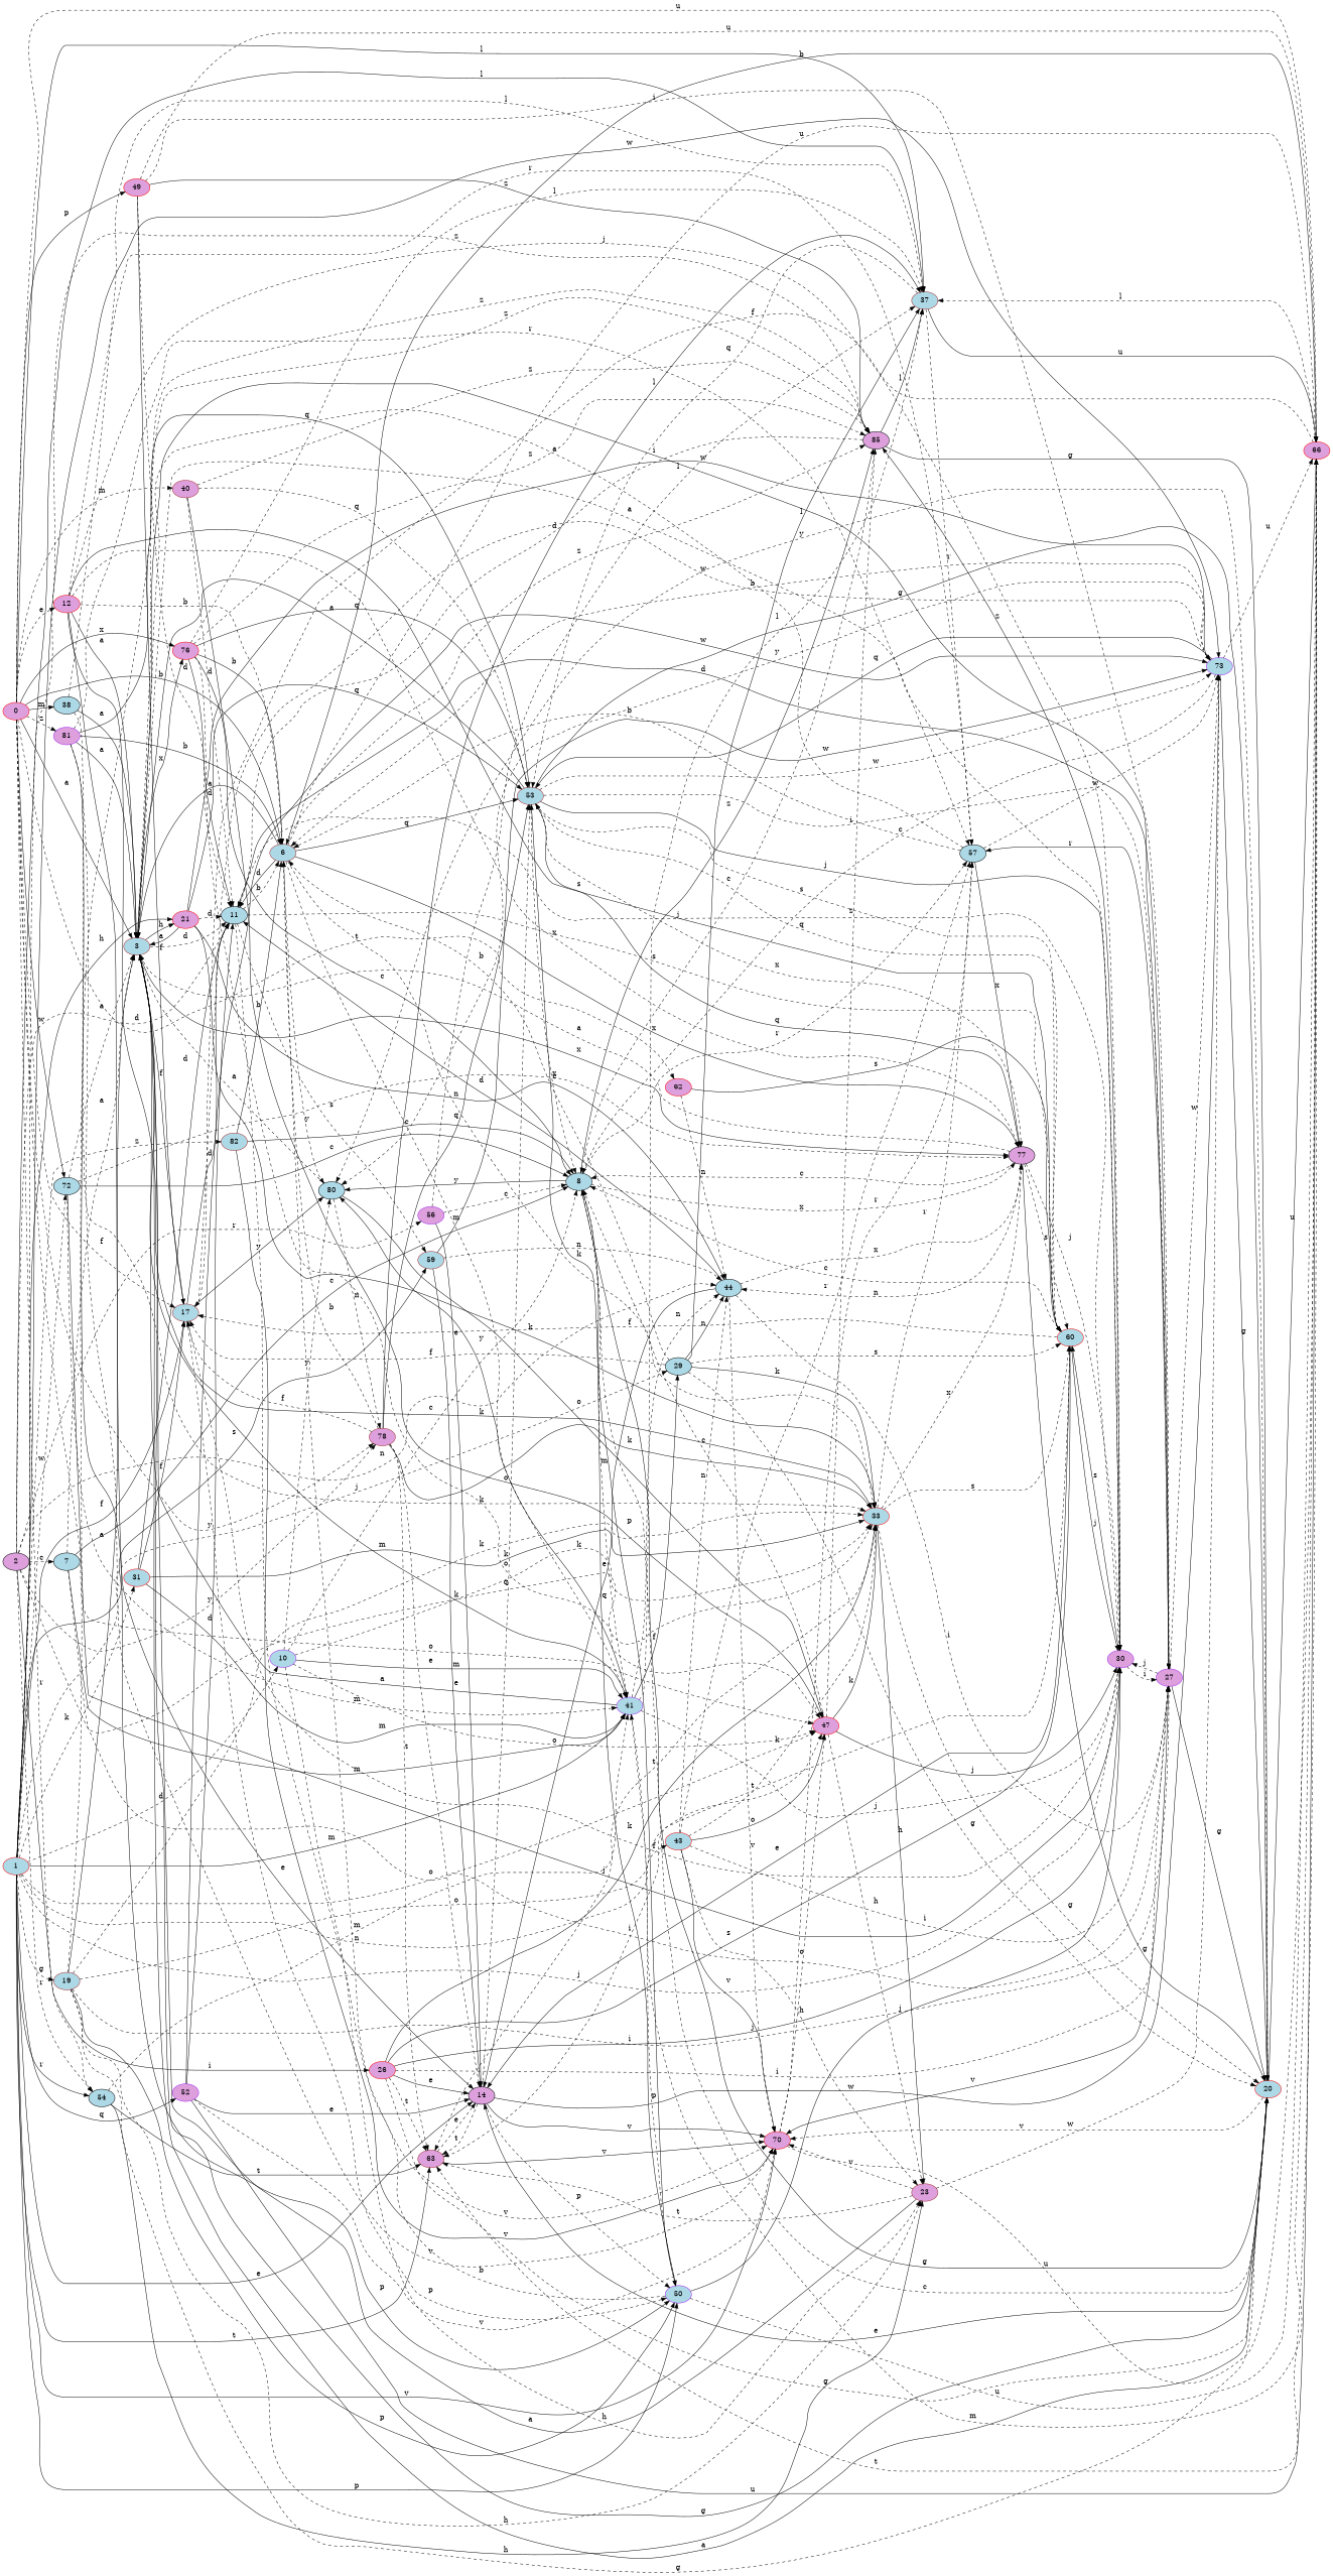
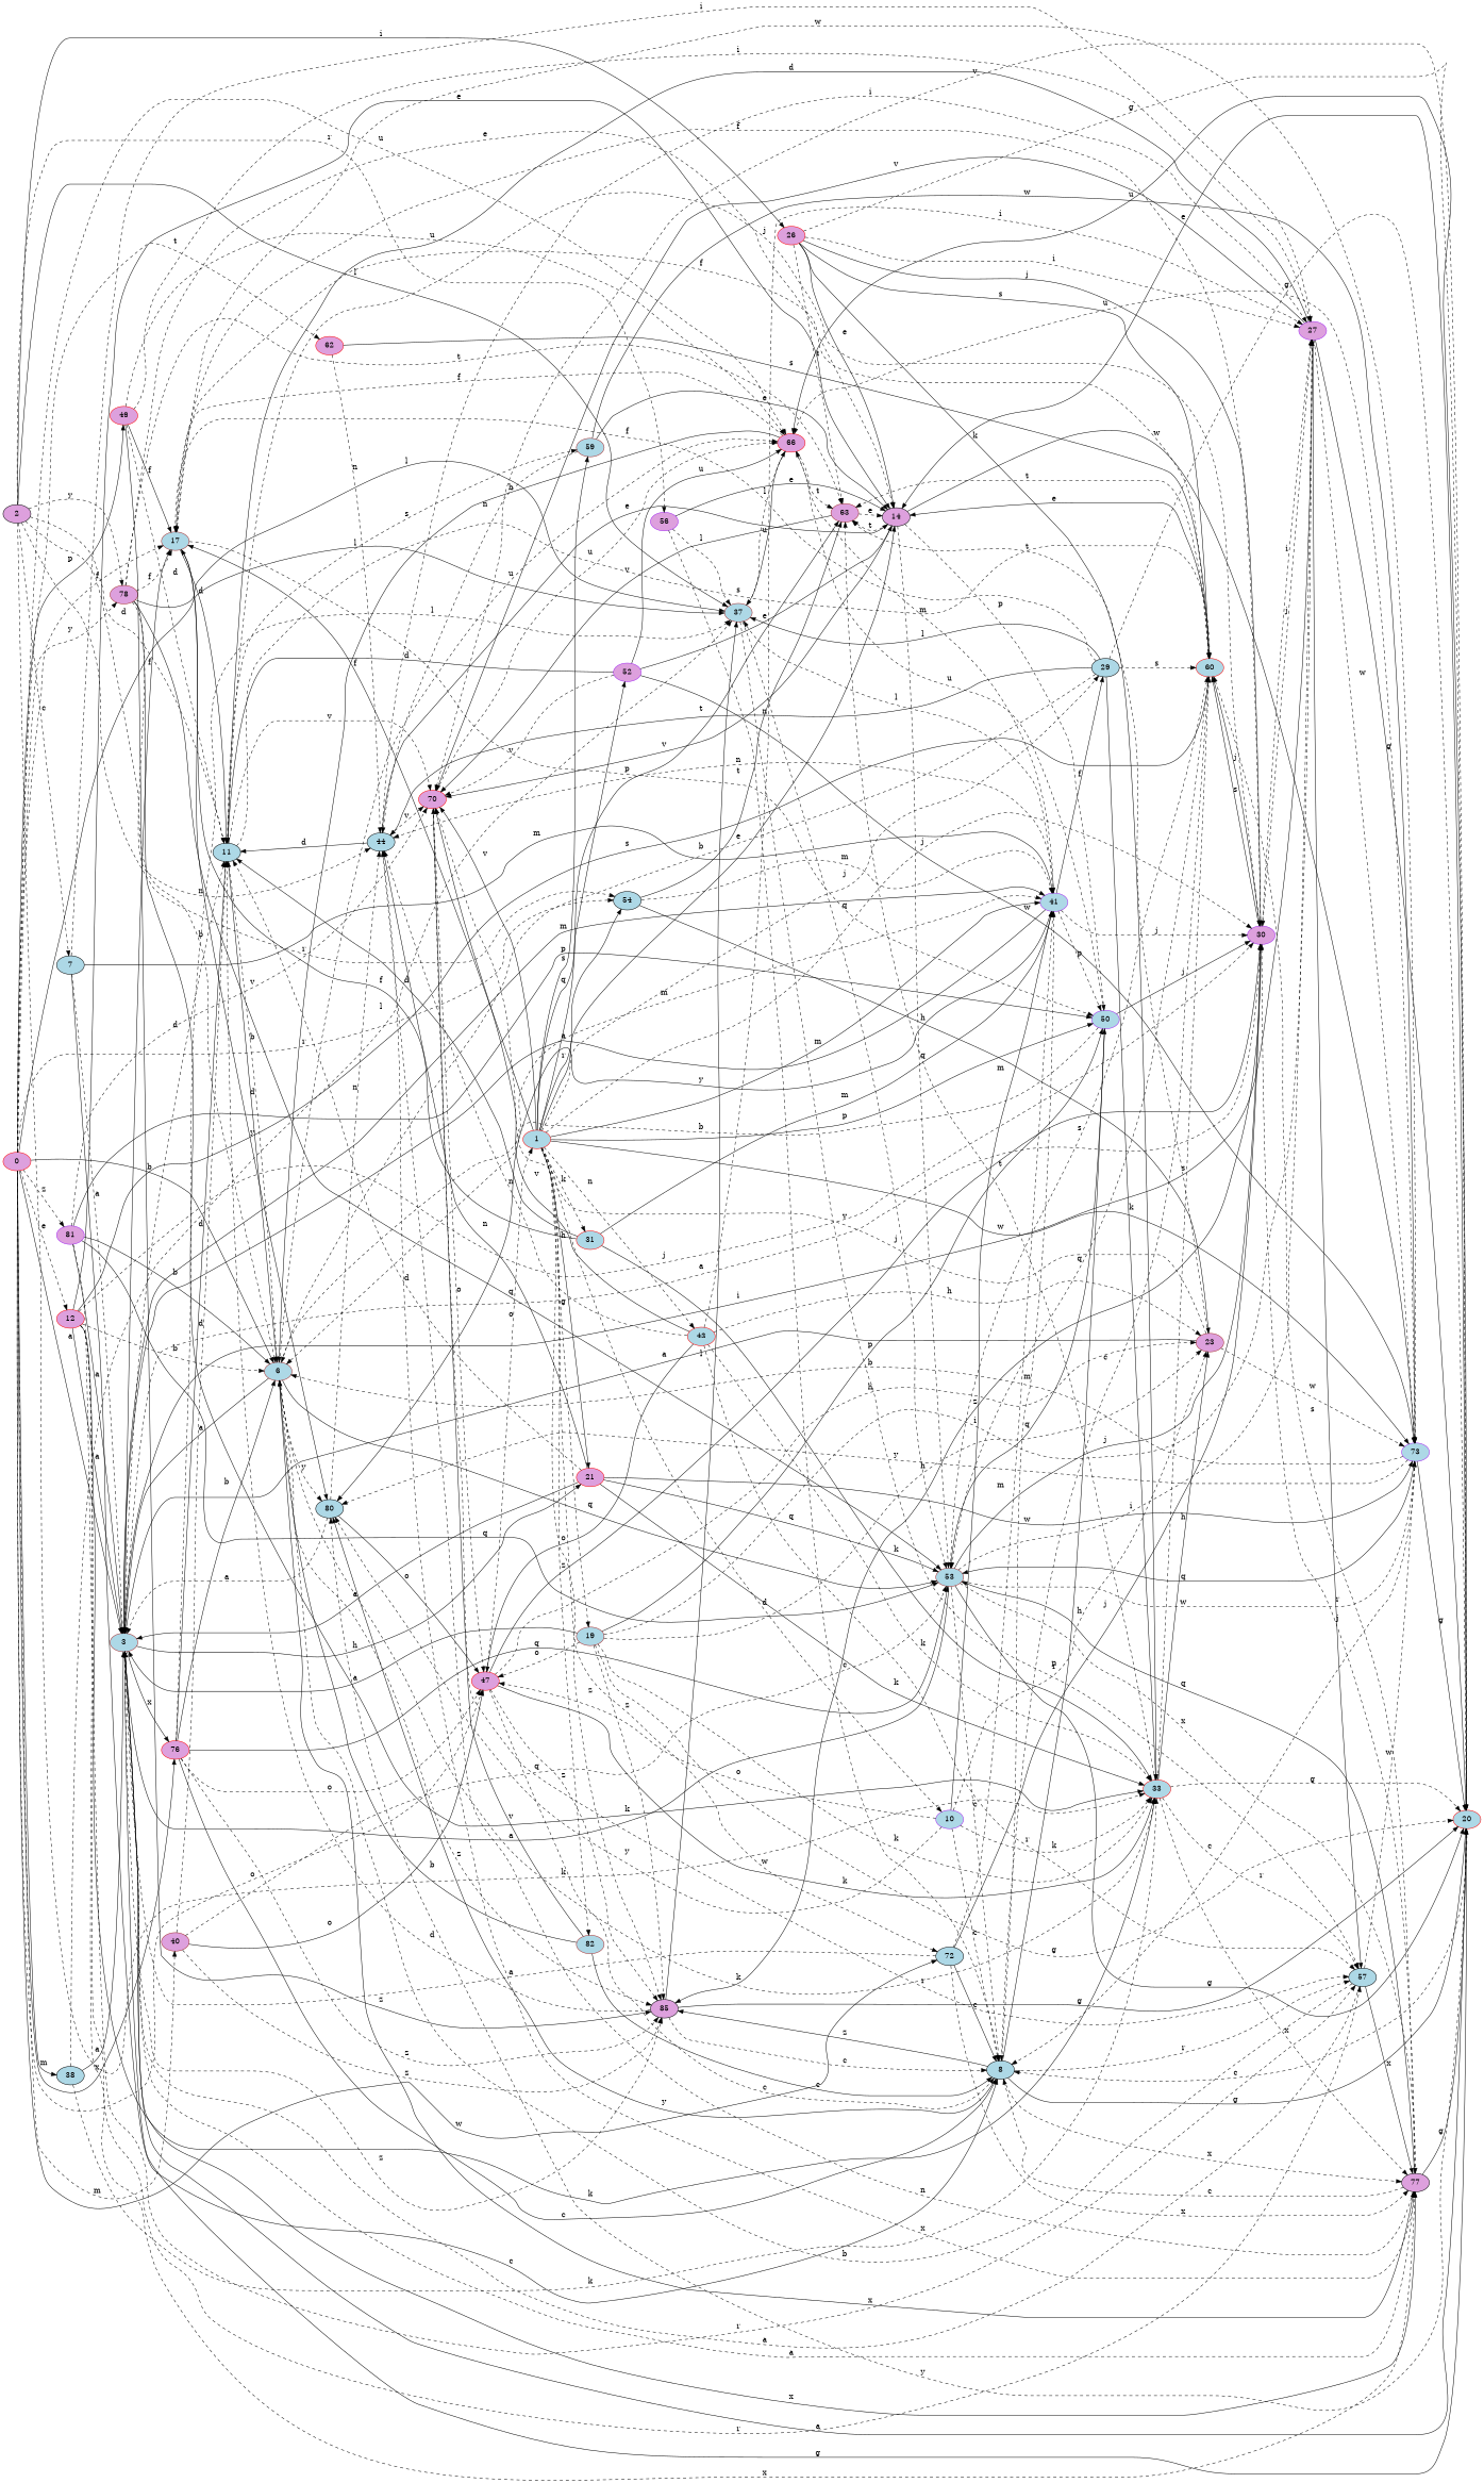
  strict digraph {
    rankdir=LR
    node [color=red fillcolor=lightblue style=filled]
    edge [style=dashed]
    0 [fillcolor=plum]
    3 [color=brown]
    6 [color=brown]
    12 [fillcolor=plum]
    17 [color=brown]
    37 [color=brown]
    38 [color=black]
    40 [color=brown fillcolor=plum]
    47 [fillcolor=plum]
    49 [fillcolor=plum]
    54 [color=black]
    62 [fillcolor=plum]
    66 [fillcolor=plum]
    72 [color=black]
    76 [fillcolor=plum]
    78 [color=brown fillcolor=plum]
    81 [color=purple fillcolor=plum]
    21 [fillcolor=plum]
    41 [color=purple]
    85 [color=black fillcolor=plum]
    11 [color=black]
    20
    27 [color=purple fillcolor=plum]
    77 [color=black fillcolor=plum]
    33
    53 [color=brown]
    80 [color=black]
    14 [color=black fillcolor=plum]
    30 [color=purple fillcolor=plum]
    57 [color=black]
    60
    50 [color=purple]
    73 [color=purple]
    8 [color=black]
    23 [color=brown fillcolor=plum]
    63 [color=brown fillcolor=plum]
    44 [color=black]
    70 [fillcolor=plum]
    1
    10 [color=purple]
    19 [color=brown]
    29 [color=black]
    31
    43
    52 [color=purple fillcolor=plum]
    59 [color=brown]
    82 [color=brown]
    2 [color=black fillcolor=plum]
    7 [color=black]
    26 [fillcolor=plum]
    56 [color=purple fillcolor=plum]
    0 -> 3 [label=a style=solid]
    0 -> 6 [label=b style=solid]
    0 -> 12 [label=e]
    0 -> 17 [label=f]
    0 -> 37 [label=l style=solid]
    0 -> 38 [label=m style=solid]
    0 -> 40 [label=m]
    0 -> 47 [label=o]
    0 -> 49 [label=p style=solid]
    0 -> 54 [label=r]
    0 -> 62 [label=t]
    0 -> 66 [label=u]
    0 -> 72 [label=w style=solid]
    0 -> 76 [label=x style=solid]
    0 -> 78 [label=y]
    0 -> 81 [label=z]
    3 -> 17 [label=f style=solid]
    3 -> 76 [label=x style=solid]
    3 -> 21 [label=h style=solid]
    3 -> 41 [label=m style=solid]
    3 -> 85 [label=z]
    3 -> 11 [label=d]
    3 -> 20 [label=g style=solid]
    3 -> 27 [label=i style=solid]
    3 -> 77 [label=x style=solid]
    6 -> 3 [label=a style=solid]
    6 -> 66 [label=u]
    6 -> 41 [label=m]
    6 -> 85 [label=z]
    6 -> 11 [label=d style=solid]
    6 -> 77 [label=x style=solid]
    6 -> 33 [label=k]
    6 -> 53 [label=q style=solid]
    6 -> 80 [label=y]
    12 -> 3 [label=a style=solid]
    12 -> 6 [label=b]
    12 -> 77 [label=x]
    12 -> 33 [label=k style=solid]
    12 -> 14 [label=e style=solid]
    12 -> 30 [label=j]
    12 -> 57 [label=r]
    12 -> 60 [label=s style=solid]
    17 -> 11 [label=d style=solid]
    17 -> 80 [label=y style=solid]
    17 -> 50 [label=p]
    17 -> 73 [label=w]
    37 -> 66 [label=u style=solid]
    37 -> 53 [label=q]
    37 -> 57 [label=r]
    38 -> 3 [label=a style=solid]
    38 -> 37 [label=l]
    38 -> 33 [label=k]
    40 -> 47 [label=o style=solid]
    40 -> 85 [label=z]
    40 -> 11 [label=d]
    40 -> 53 [label=q]
    47 -> 85 [label=z]
    47 -> 33 [label=k style=solid]
    47 -> 30 [label=j style=solid]
    47 -> 8 [label=c]
    47 -> 23 [label=h]
    49 -> 17 [label=f style=solid]
    49 -> 66 [label=u]
    49 -> 85 [label=z style=solid]
    49 -> 11 [label=d]
    49 -> 27 [label=i]
    54 -> 41 [label=m]
    54 -> 23 [label=h style=solid]
    54 -> 63 [label=t style=solid]
    62 -> 60 [label=s style=solid]
    62 -> 44 [label=n]
    66 -> 6 [label=b style=solid]
    66 -> 17 [label=f]
    66 -> 37 [label=l]
    66 -> 41 [label=m]
    66 -> 63 [label=t]
    72 -> 3 [label=a]
    72 -> 41 [label=m]
    72 -> 77 [label=x]
    72 -> 30 [label=j style=solid]
    72 -> 8 [label=c style=solid]
    76 -> 6 [label=b style=solid]
    76 -> 37 [label=l]
    76 -> 47 [label=o]
    76 -> 85 [label=z]
    76 -> 11 [label=d style=solid]
    76 -> 53 [label=q style=solid]
    76 -> 8 [label=c style=solid]
    78 -> 6 [label=b]
    78 -> 17 [label=f]
    78 -> 37 [label=l style=solid]
    78 -> 33 [label=k style=solid]
    78 -> 53 [label=q style=solid]
    78 -> 14 [label=e]
    78 -> 63 [label=t]
    81 -> 3 [label=a style=solid]
    81 -> 6 [label=b style=solid]
    81 -> 53 [label=q style=solid]
    81 -> 57 [label=r]
    81 -> 50 [label=p style=solid]
    81 -> 70 [label=v]
    21 -> 3 [label=a style=solid]
    21 -> 11 [label=d]
    21 -> 33 [label=k style=solid]
    21 -> 53 [label=q style=solid]
    21 -> 73 [label=w style=solid]
    21 -> 44 [label=n style=solid]
    41 -> 3 [label=a style=solid]
    41 -> 37 [label=l]
    41 -> 80 [label=y style=solid]
    41 -> 30 [label=j]
    41 -> 50 [label=p]
    41 -> 44 [label=n]
    41 -> 29 [label=f style=solid]
    85 -> 37 [label=l style=solid]
    85 -> 11 [label=d]
    85 -> 20 [label=g style=solid]
    85 -> 8 [label=c]
    11 -> 6 [label=b]
    11 -> 30 [label=j]
    11 -> 60 [label=s]
    11 -> 70 [label=v]
    11 -> 59 [label=s]
    20 -> 3 [label=a style=solid]
    20 -> 66 [label=u style=solid]
    20 -> 80 [label=y]
    20 -> 14 [label=e style=solid]
    20 -> 8 [label=c]
    20 -> 70 [label=v]
    27 -> 11 [label=d style=solid]
    27 -> 20 [label=g style=solid]
    27 -> 30 [label=j]
    27 -> 57 [label=r style=solid]
    27 -> 73 [label=w]
    27 -> 70 [label=v style=solid]
    77 -> 3 [label=a]
    77 -> 20 [label=g style=solid]
    77 -> 53 [label=q style=solid]
    77 -> 30 [label=j]
    77 -> 60 [label=s]
    77 -> 8 [label=c]
    77 -> 44 [label=n]
    33 -> 20 [label=g]
    33 -> 77 [label=x]
    33 -> 57 [label=r]
    33 -> 60 [label=s]
    33 -> 23 [label=h style=solid]
    33 -> 63 [label=t]
    53 -> 3 [label=a style=solid]
    53 -> 20 [label=g style=solid]
    53 -> 27 [label=i]
    53 -> 77 [label=x]
    53 -> 30 [label=j style=solid]
    53 -> 60 [label=s]
    53 -> 73 [label=w]
    53 -> 8 [label=c]
    80 -> 3 [label=a]
    80 -> 47 [label=o style=solid]
-   80 -> 78 [label=n]
+   80 -> 44 [label=n]
    14 -> 53 [label=q]
    14 -> 50 [label=p]
    14 -> 73 [label=w style=solid]
    14 -> 63 [label=t]
    14 -> 70 [label=v style=solid]
    30 -> 3 [label=a]
    30 -> 17 [label=f]
    30 -> 85 [label=z style=solid]
    30 -> 27 [label=i]
    30 -> 60 [label=s style=solid]
    57 -> 3 [label=a]
    57 -> 6 [label=b]
    57 -> 77 [label=x style=solid]
    57 -> 73 [label=w]
    60 -> 17 [label=f]
    60 -> 53 [label=q]
    60 -> 14 [label=e style=solid]
    60 -> 30 [label=j style=solid]
    60 -> 8 [label=c]
    60 -> 63 [label=t]
    50 -> 6 [label=b]
    50 -> 66 [label=u]
    50 -> 53 [label=q style=solid]
    50 -> 30 [label=j style=solid]
    73 -> 6 [label=b]
    73 -> 66 [label=u]
    73 -> 20 [label=g style=solid]
    73 -> 53 [label=q style=solid]
    73 -> 80 [label=y]
    73 -> 8 [label=c]
    8 -> 41 [label=m]
    8 -> 85 [label=z style=solid]
    8 -> 20 [label=g style=solid]
    8 -> 77 [label=x]
    8 -> 80 [label=y style=solid]
    8 -> 57 [label=r]
    8 -> 50 [label=p style=solid]
    23 -> 3 [label=a style=solid]
    23 -> 73 [label=w]
    23 -> 63 [label=t]
    23 -> 70 [label=v]
    63 -> 14 [label=e]
    63 -> 70 [label=v style=solid]
    44 -> 11 [label=d style=solid]
    44 -> 27 [label=i]
    44 -> 77 [label=x]
    44 -> 14 [label=e style=solid]
    44 -> 70 [label=v]
    70 -> 47 [label=o]
    70 -> 66 [label=u]
    70 -> 57 [label=r]
    1 -> 17 [label=f style=solid]
-   1 -> 47 [label=o]
+   47 -> 1 [label=o]
    1 -> 54 [label=r style=solid]
    1 -> 72 [label=w]
    1 -> 21 [label=h style=solid]
    1 -> 41 [label=m style=solid]
    1 -> 85 [label=z]
    1 -> 14 [label=e style=solid]
    1 -> 30 [label=j]
    1 -> 50 [label=p style=solid]
    1 -> 73 [label=w style=solid]
    1 -> 63 [label=t style=solid]
    1 -> 70 [label=v style=solid]
    1 -> 10 [label=d]
    1 -> 19 [label=g]
    1 -> 29 [label=j]
    1 -> 31 [label=k]
    1 -> 43 [label=n]
    1 -> 52 [label=q style=solid]
    1 -> 59 [label=s style=solid]
    1 -> 82 [label=z]
    10 -> 47 [label=o]
    10 -> 41 [label=m style=solid]
    10 -> 33 [label=k]
    10 -> 80 [label=y]
    10 -> 8 [label=c]
    10 -> 23 [label=h]
    19 -> 3 [label=a style=solid]
    19 -> 47 [label=o]
    19 -> 85 [label=z]
    19 -> 20 [label=g]
    19 -> 27 [label=i]
    19 -> 33 [label=k]
    19 -> 50 [label=p style=solid]
    19 -> 23 [label=h]
    29 -> 6 [label=b]
    29 -> 17 [label=f]
    29 -> 37 [label=l style=solid]
    29 -> 20 [label=g]
    29 -> 33 [label=k style=solid]
    29 -> 60 [label=s]
    29 -> 44 [label=n style=solid]
    31 -> 17 [label=f style=solid]
    31 -> 41 [label=m style=solid]
    31 -> 11 [label=d style=solid]
    31 -> 33 [label=k style=solid]
    43 -> 47 [label=o style=solid]
    43 -> 27 [label=i]
    43 -> 33 [label=k]
    43 -> 57 [label=r]
    43 -> 23 [label=h]
    43 -> 44 [label=n]
    43 -> 70 [label=v style=solid]
    52 -> 66 [label=u style=solid]
    52 -> 11 [label=d style=solid]
    52 -> 14 [label=e style=solid]
    52 -> 73 [label=w style=solid]
    52 -> 70 [label=v]
    59 -> 14 [label=e style=solid]
    59 -> 73 [label=w style=solid]
    59 -> 44 [label=n]
    82 -> 6 [label=b style=solid]
    82 -> 8 [label=c style=solid]
    82 -> 70 [label=v style=solid]
    2 -> 37 [label=l style=solid]
    2 -> 54 [label=r]
    2 -> 78 [label=y]
    2 -> 11 [label=d]
    2 -> 33 [label=k]
    2 -> 44 [label=n]
    2 -> 7 [label=c]
    2 -> 26 [label=i style=solid]
    2 -> 56 [label=r]
    7 -> 3 [label=a]
    7 -> 41 [label=m style=solid]
    7 -> 27 [label=i]
    7 -> 8 [label=c style=solid]
    26 -> 20 [label=g]
    26 -> 27 [label=i]
    26 -> 33 [label=k style=solid]
    26 -> 14 [label=e style=solid]
    26 -> 30 [label=j style=solid]
    26 -> 60 [label=s style=solid]
    26 -> 63 [label=t]
    56 -> 37 [label=l]
    56 -> 14 [label=e style=solid]
    56 -> 8 [label=c]
  }
